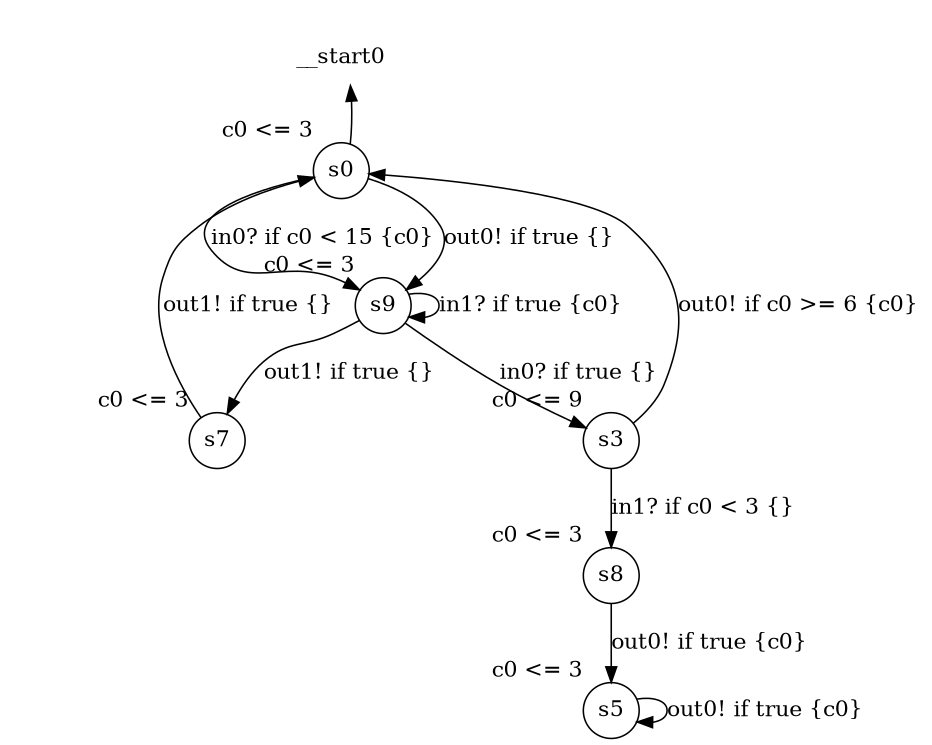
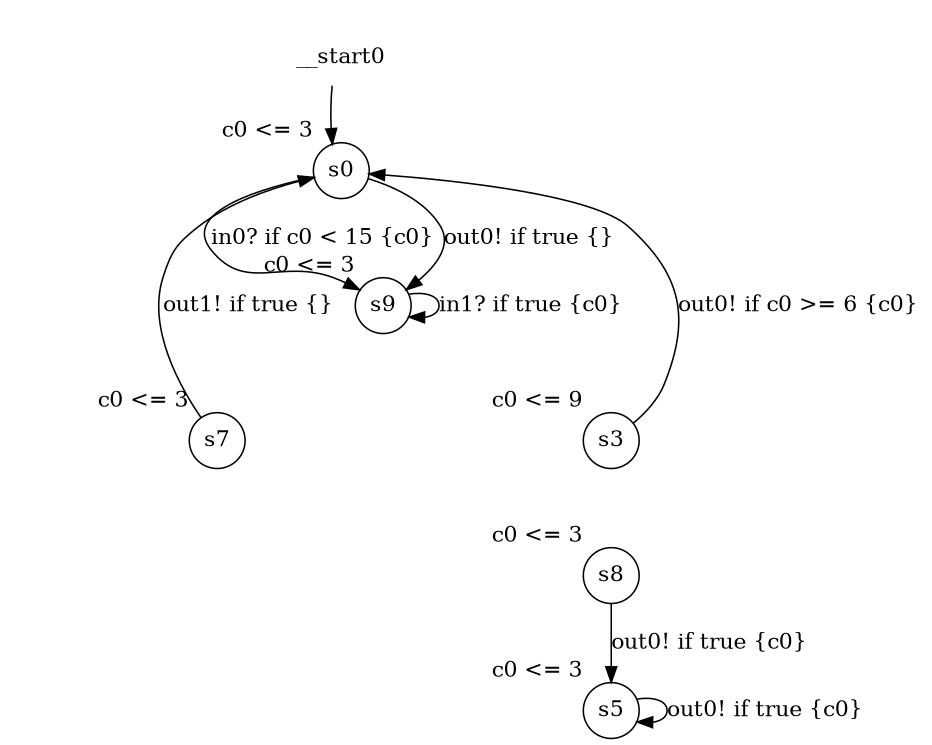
  digraph {
    node [shape=circle margin=0 xlabel="c0 <= 3"]
    __start0 [shape=none margin="" xlabel=""]
    n2 [label=s0]
    n3 [label=s9]
    n4 [label=s7]
    n5 [label=s3 xlabel="c0 <= 9"]
    n6 [label=s8]
    n7 [label=s5]
-   n2 -> __start0
+   __start0 -> n2
    n2 -> n3 [label="in0? if c0 < 15 {c0} "]
    n2 -> n3 [label="out0! if true {} "]
    n3 -> n3 [label="in1? if true {c0} "]
-   n3 -> n4 [label="out1! if true {} "]
-   n3 -> n5 [label="in0? if true {} "]
    n4 -> n2 [label="out1! if true {} "]
    n5 -> n2 [label="out0! if c0 >= 6 {c0} "]
-   n5 -> n6 [label="in1? if c0 < 3 {} "]
    n6 -> n7 [label="out0! if true {c0} "]
    n7 -> n7 [label="out0! if true {c0} "]
  }
